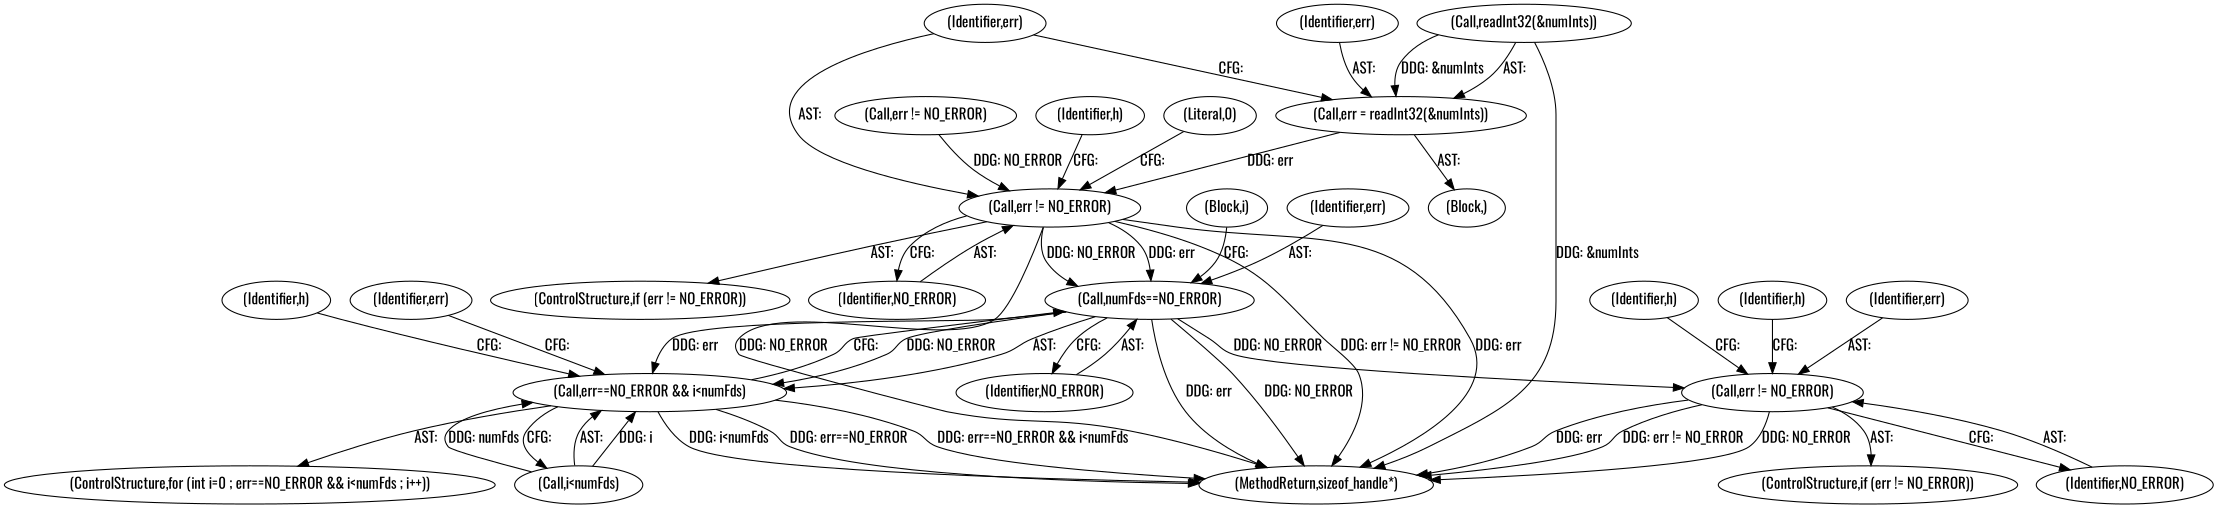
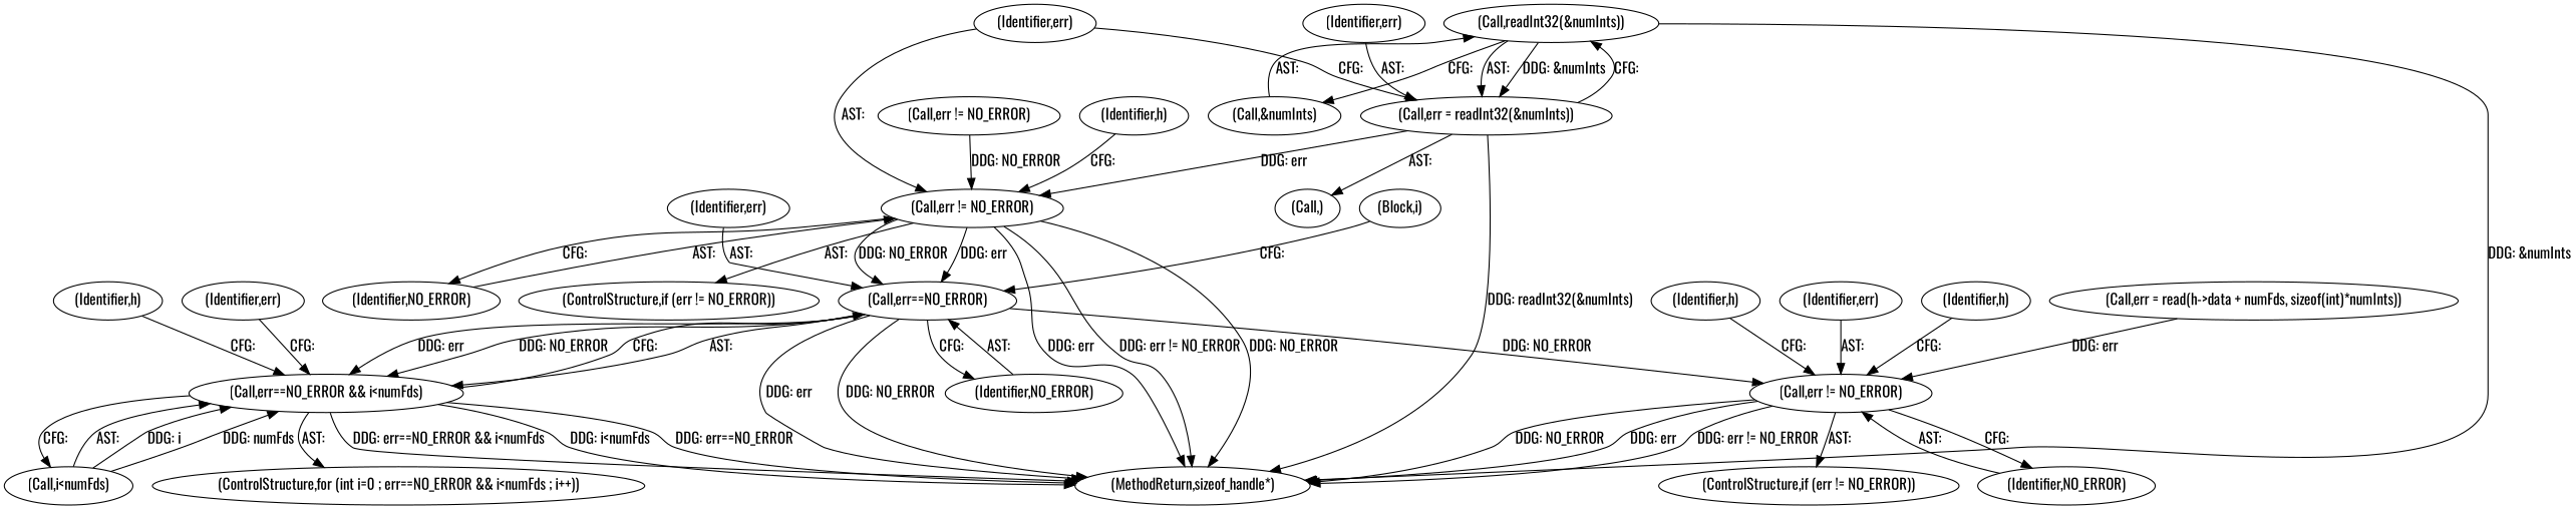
  digraph {
    fontname=Oswald
    node [fontname=Oswald]
    edge [fontname=Oswald]
    n1 [label="(Call,readInt32(&numInts))"]
    n2 [label="(Call,err = readInt32(&numInts))"]
+   n3 [label="(Call,&numInts)"]
    n4 [label="(MethodReturn,sizeof_handle*)"]
    n5 [label="(Call,err != NO_ERROR)"]
-   n6 [label="(Block,)"]
-   n7 [label="(Call,numFds==NO_ERROR)"]
+   n6 [label="(Call,)"]
+   n7 [label="(Call,err==NO_ERROR)"]
    n8 [label="(Identifier,NO_ERROR)"]
    n9 [label="(ControlStructure,if (err != NO_ERROR))"]
    n10 [label="(Call,err==NO_ERROR && i<numFds)"]
    n11 [label="(Call,err != NO_ERROR)"]
    n12 [label="(Identifier,NO_ERROR)"]
    n13 [label="(Call,i<numFds)"]
    n14 [label="(ControlStructure,for (int i=0 ; err==NO_ERROR && i<numFds ; i++))"]
    n15 [label="(ControlStructure,if (err != NO_ERROR))"]
    n16 [label="(Identifier,NO_ERROR)"]
    n17 [label="(Identifier,err)"]
    n18 [label="(Call,err != NO_ERROR)"]
    n19 [label="(Identifier,err)"]
    n20 [label="(Identifier,h)"]
    n21 [label="(Identifier,err)"]
    n22 [label="(Identifier,h)"]
    n23 [label="(Identifier,err)"]
    n24 [label="(Block,i)"]
    n25 [label="(Identifier,h)"]
+   n26 [label="(Call,err = read(h->data + numFds, sizeof(int)*numInts))"]
    n27 [label="(Identifier,h)"]
-   n28 [label="(Literal,0)"]
    n29 [label="(Identifier,err)"]
    n1 -> n2 [label="AST: "]
    n1 -> n2 [label="DDG: &numInts"]
+   n1 -> n3 [label="CFG: "]
    n1 -> n4 [label="DDG: &numInts"]
+   n2 -> n1 [label="CFG: "]
+   n2 -> n4 [label="DDG: readInt32(&numInts)"]
    n2 -> n5 [label="DDG: err"]
    n2 -> n6 [label="AST: "]
+   n3 -> n1 [label="AST: "]
    n5 -> n4 [label="DDG: err"]
    n5 -> n4 [label="DDG: err != NO_ERROR"]
    n5 -> n4 [label="DDG: NO_ERROR"]
    n5 -> n7 [label="DDG: err"]
    n5 -> n7 [label="DDG: NO_ERROR"]
    n5 -> n8 [label="CFG: "]
    n5 -> n9 [label="AST: "]
    n7 -> n4 [label="DDG: err"]
    n7 -> n4 [label="DDG: NO_ERROR"]
    n7 -> n10 [label="AST: "]
    n7 -> n10 [label="DDG: err"]
    n7 -> n10 [label="DDG: NO_ERROR"]
    n7 -> n11 [label="DDG: NO_ERROR"]
    n7 -> n12 [label="CFG: "]
    n8 -> n5 [label="AST: "]
    n10 -> n4 [label="DDG: err==NO_ERROR && i<numFds"]
    n10 -> n4 [label="DDG: i<numFds"]
    n10 -> n4 [label="DDG: err==NO_ERROR"]
    n10 -> n7 [label="CFG: "]
    n10 -> n13 [label="CFG: "]
    n10 -> n14 [label="AST: "]
    n11 -> n4 [label="DDG: NO_ERROR"]
    n11 -> n4 [label="DDG: err"]
    n11 -> n4 [label="DDG: err != NO_ERROR"]
    n11 -> n15 [label="AST: "]
    n11 -> n16 [label="CFG: "]
    n12 -> n7 [label="AST: "]
    n13 -> n10 [label="AST: "]
    n13 -> n10 [label="DDG: i"]
    n13 -> n10 [label="DDG: numFds"]
    n16 -> n11 [label="AST: "]
    n17 -> n11 [label="AST: "]
    n18 -> n5 [label="DDG: NO_ERROR"]
    n19 -> n2 [label="AST: "]
    n20 -> n10 [label="CFG: "]
    n21 -> n10 [label="CFG: "]
    n22 -> n5 [label="CFG: "]
    n23 -> n2 [label="CFG: "]
    n23 -> n5 [label="AST: "]
    n24 -> n7 [label="CFG: "]
    n25 -> n11 [label="CFG: "]
+   n26 -> n11 [label="DDG: err"]
    n27 -> n11 [label="CFG: "]
-   n28 -> n5 [label="CFG: "]
    n29 -> n7 [label="AST: "]
  }
